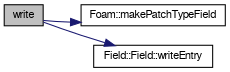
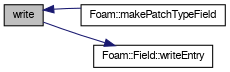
  digraph {
    rankdir=LR
    node [color=black fontname=FreeSans fontsize=10 shape=record]
    edge [color=midnightblue fontname=FreeSans fontsize=10 labelfontname=FreeSans labelfontsize=10 style=solid]
    n1 [fillcolor=grey75 fontcolor=black height=0.2 label=write style=filled width=0.4]
    n2 [height=0.2 label="Foam::makePatchTypeField" width=0.4]
-   n3 [height=0.2 label="Field::Field::writeEntry" width=0.4]
-   n1 -> n2
+   n3 [height=0.2 label="Foam::Field::writeEntry" width=0.4]
+   n2 -> n1
    n1 -> n3
  }
